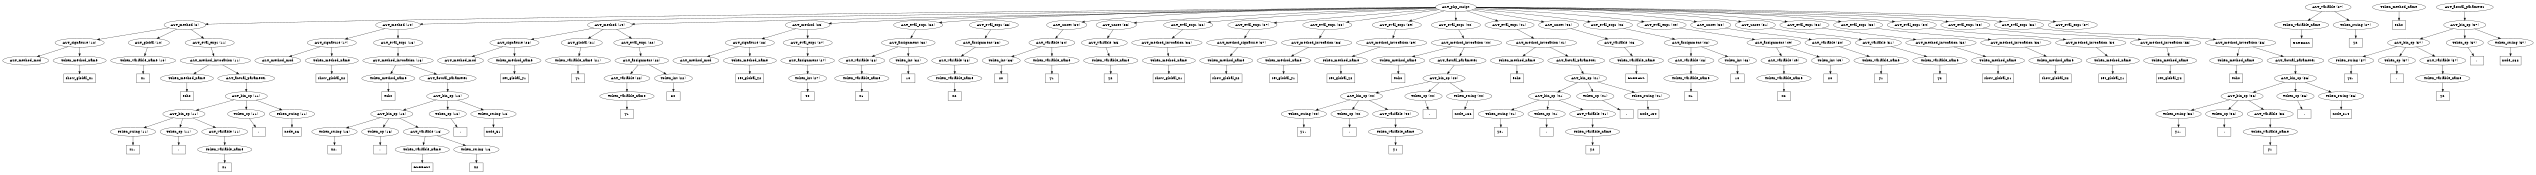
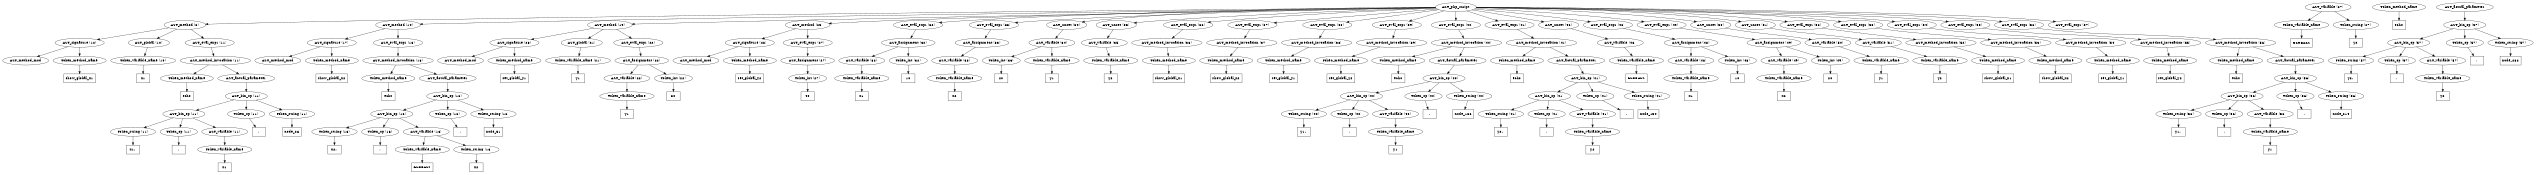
  digraph {
    n1 [label=AST_php_script]
    n2 [label="AST_method (8)"]
    n3 [label="AST_method (14)"]
    n4 [label="AST_method (19)"]
    n5 [label="AST_method (25)"]
    n6 [label="AST_eval_expr (32)"]
    n7 [label="AST_eval_expr (33)"]
    n8 [label="AST_unset (34)"]
    n9 [label="AST_unset (35)"]
    n10 [label="AST_eval_expr (36)"]
    n11 [label="AST_eval_expr (37)"]
    n12 [label="AST_eval_expr (38)"]
    n13 [label="AST_eval_expr (39)"]
    n14 [label="AST_eval_expr (40)"]
    n15 [label="AST_eval_expr (41)"]
    n16 [label="AST_unset (46)"]
    n17 [label="AST_eval_expr (48)"]
    n18 [label="AST_eval_expr (49)"]
    n19 [label="AST_unset (50)"]
    n20 [label="AST_unset (51)"]
    n21 [label="AST_eval_expr (52)"]
    n22 [label="AST_eval_expr (53)"]
    n23 [label="AST_eval_expr (54)"]
    n24 [label="AST_eval_expr (55)"]
    n25 [label="AST_eval_expr (56)"]
    n26 [label="AST_eval_expr (57)"]
    n27 [label="AST_signature (12)"]
    n28 [label="AST_global (10)"]
    n29 [label="AST_eval_expr (11)"]
    n30 [label="AST_signature (17)"]
    n31 [label="AST_eval_expr (16)"]
    n32 [label="AST_signature (23)"]
    n33 [label="AST_global (21)"]
    n34 [label="AST_eval_expr (22)"]
    n35 [label="AST_signature (28)"]
    n36 [label="AST_eval_expr (27)"]
    n37 [label="AST_assignment (32)"]
    n38 [label="AST_assignment (33)"]
    n39 [label="AST_variable (34)"]
    n40 [label="AST_variable (35)"]
    n41 [label="AST_method_invocation (36)"]
-   n42 [label="AST_method_signature (37)"]
+   n42 [label="AST_method_invocation (37)"]
    n43 [label="AST_method_invocation (38)"]
    n44 [label="AST_method_invocation (39)"]
    n45 [label="AST_method_invocation (40)"]
    n46 [label="AST_method_invocation (41)"]
    n47 [label="AST_variable (46)"]
    n48 [label="AST_assignment (48)"]
    n49 [label="AST_assignment (49)"]
    n50 [label="AST_variable (50)"]
    n51 [label="AST_variable (51)"]
    n52 [label="AST_method_invocation (52)"]
    n53 [label="AST_method_invocation (53)"]
    n54 [label="AST_method_invocation (54)"]
    n55 [label="AST_method_invocation (55)"]
    n56 [label="AST_method_invocation (56)"]
    n57 [label=AST_method_mod]
    n58 [label=Token_method_name]
    n59 [label="Token_variable_name (10)"]
    n60 [label="AST_method_invocation (11)"]
    n61 [label=show_global_x1 shape=box]
    n62 [label=x1 shape=box]
    n63 [label=Token_method_name]
    n64 [label=AST_actual_parameter]
    n65 [label=echo shape=box]
    n66 [label="AST_bin_op (11)"]
    n67 [label="AST_bin_op (11)"]
    n68 [label="Token_op (11)"]
    n69 [label="Token_string (11)"]
    n70 [label="Token_string (11)"]
    n71 [label="Token_op (11)"]
    n72 [label="AST_variable (11)"]
    n73 [label="." shape=box]
    node_26 [shape=box]
    n75 [label="x1: " shape=box]
    n76 [label="." shape=box]
    n77 [label=Token_variable_name]
    n78 [label=x1 shape=box]
    n79 [label=AST_method_mod]
    n80 [label=Token_method_name]
    n81 [label="AST_method_invocation (16)"]
    n82 [label=show_global_x2 shape=box]
    n83 [label=Token_method_name]
    n84 [label=AST_actual_parameter]
    n85 [label=echo shape=box]
    n86 [label="AST_bin_op (16)"]
    n87 [label="AST_bin_op (16)"]
    n88 [label="Token_op (16)"]
    n89 [label="Token_string (16)"]
    n90 [label="Token_string (16)"]
    n91 [label="Token_op (16)"]
    n92 [label="AST_variable (16)"]
    n93 [label="." shape=box]
    node_51 [shape=box]
    n95 [label="x2: " shape=box]
    n96 [label="." shape=box]
    n97 [label=Token_variable_name]
    n98 [label="Token_string (16)"]
    n99 [label=GLOBALS shape=box]
    n100 [label=x2 shape=box]
    n101 [label=AST_method_mod]
    n102 [label=Token_method_name]
    n103 [label="Token_variable_name (21)"]
    n104 [label="AST_assignment (22)"]
    n105 [label=set_global_y1 shape=box]
    n106 [label=y1 shape=box]
    n107 [label="AST_variable (22)"]
    n108 [label="Token_int (22)"]
    n109 [label=Token_variable_name]
    n110 [label=30 shape=box]
    n111 [label=y1 shape=box]
    n112 [label=AST_method_mod]
    n113 [label=Token_method_name]
    n114 [label="AST_assignment (27)"]
    n115 [label=set_global_y2 shape=box]
    n116 [label="Token_int (27)"]
    n117 [label="AST_variable (27)"]
    n118 [label=Token_variable_name]
    n119 [label="Token_string (27)"]
    n120 [label=40 shape=box]
    n121 [label=GLOBALS shape=box]
    n122 [label=y2 shape=box]
    n123 [label="AST_variable (32)"]
    n124 [label="Token_int (32)"]
    n125 [label=Token_variable_name]
    n126 [label=10 shape=box]
    n127 [label=x1 shape=box]
    n128 [label="AST_variable (33)"]
    n129 [label=Token_variable_name]
    n130 [label="Token_int (33)"]
    n131 [label=20 shape=box]
    n132 [label=x2 shape=box]
    n133 [label=Token_variable_name]
    n134 [label=y1 shape=box]
    n135 [label=Token_variable_name]
    n136 [label=y2 shape=box]
    n137 [label=Token_method_name]
    n138 [label=show_global_x1 shape=box]
    n139 [label=Token_method_name]
    n140 [label=show_global_x2 shape=box]
    n141 [label=Token_method_name]
    n142 [label=set_global_y1 shape=box]
    n143 [label=Token_method_name]
    n144 [label=set_global_y2 shape=box]
    n145 [label=Token_method_name]
    n146 [label=AST_actual_parameter]
    n147 [label=echo shape=box]
    n148 [label="AST_bin_op (40)"]
    n149 [label="AST_bin_op (40)"]
    n150 [label="Token_op (40)"]
    n151 [label="Token_string (40)"]
    n152 [label="Token_string (40)"]
    n153 [label="Token_op (40)"]
    n154 [label="AST_variable (40)"]
    n155 [label="." shape=box]
    node_136 [shape=box]
    n157 [label="y1: " shape=box]
    n158 [label="." shape=box]
    n159 [label=Token_variable_name]
    n160 [label=y1 shape=box]
    n161 [label=Token_method_name]
    n162 [label=AST_actual_parameter]
    n163 [label=echo shape=box]
    n164 [label="AST_bin_op (41)"]
    n165 [label="AST_bin_op (41)"]
    n166 [label="Token_op (41)"]
    n167 [label="Token_string (41)"]
    n168 [label="Token_string (41)"]
    n169 [label="Token_op (41)"]
    n170 [label="AST_variable (41)"]
    n171 [label="." shape=box]
    node_154 [shape=box]
    n173 [label="y2: " shape=box]
    n174 [label="." shape=box]
    n175 [label=Token_variable_name]
    n176 [label=y2 shape=box]
    n177 [label=Token_variable_name]
    n178 [label=GLOBALS shape=box]
    n179 [label="AST_variable (48)"]
    n180 [label="Token_int (48)"]
    n181 [label=Token_variable_name]
    n182 [label=10 shape=box]
    n183 [label=x1 shape=box]
    n184 [label="AST_variable (49)"]
    n185 [label="Token_int (49)"]
    n186 [label=Token_variable_name]
    n187 [label=20 shape=box]
    n188 [label=x2 shape=box]
    n189 [label=Token_variable_name]
    n190 [label=y1 shape=box]
    n191 [label=Token_variable_name]
    n192 [label=y2 shape=box]
    n193 [label=Token_method_name]
    n194 [label=show_global_x1 shape=box]
    n195 [label=Token_method_name]
    n196 [label=show_global_x2 shape=box]
    n197 [label=Token_method_name]
    n198 [label=set_global_y1 shape=box]
    n199 [label=Token_method_name]
    n200 [label=set_global_y2 shape=box]
    n201 [label=Token_method_name]
    n202 [label=AST_actual_parameter]
    n203 [label=echo shape=box]
    n204 [label="AST_bin_op (56)"]
    n205 [label="AST_bin_op (56)"]
    n206 [label="Token_op (56)"]
    n207 [label="Token_string (56)"]
    n208 [label="Token_string (56)"]
    n209 [label="Token_op (56)"]
    n210 [label="AST_variable (56)"]
    n211 [label="." shape=box]
    node_214 [shape=box]
    n213 [label="y1: " shape=box]
    n214 [label="." shape=box]
    n215 [label=Token_variable_name]
    n216 [label=y1 shape=box]
    n217 [label=Token_method_name]
    n218 [label=echo shape=box]
    n219 [label=AST_actual_parameter]
    n220 [label="AST_bin_op (57)"]
    n221 [label="AST_bin_op (57)"]
    n222 [label="Token_op (57)"]
    n223 [label="Token_string (57)"]
    n224 [label="Token_string (57)"]
    n225 [label="Token_op (57)"]
    n226 [label="AST_variable (57)"]
    n227 [label="." shape=box]
    node_232 [shape=box]
    n229 [label="y2: " shape=box]
    n230 [label="." shape=box]
    n231 [label=Token_variable_name]
    n232 [label=y2 shape=box]
    n1 -> n2
    n1 -> n3
    n1 -> n4
    n1 -> n5
    n1 -> n6
+   n1 -> n7
    n1 -> n8
    n1 -> n9
    n1 -> n10
    n1 -> n11
    n1 -> n12
    n1 -> n13
    n1 -> n14
    n1 -> n15
    n1 -> n16
    n1 -> n17
    n1 -> n18
    n1 -> n19
    n1 -> n20
    n1 -> n21
    n1 -> n22
    n1 -> n23
    n1 -> n24
    n1 -> n25
    n1 -> n26
    n2 -> n27
    n2 -> n28
    n2 -> n29
    n3 -> n30
    n3 -> n31
    n4 -> n32
    n4 -> n33
    n4 -> n34
    n5 -> n35
    n5 -> n36
    n6 -> n37
    n7 -> n38
    n8 -> n39
    n9 -> n40
    n10 -> n41
    n11 -> n42
    n12 -> n43
    n13 -> n44
    n14 -> n45
    n15 -> n46
    n16 -> n47
    n17 -> n48
    n18 -> n49
    n19 -> n50
    n20 -> n51
    n21 -> n52
    n22 -> n53
    n23 -> n54
    n24 -> n55
    n25 -> n56
    n27 -> n57
    n27 -> n58
    n28 -> n59
    n29 -> n60
    n30 -> n79
    n30 -> n80
    n31 -> n81
    n32 -> n101
    n32 -> n102
    n33 -> n103
    n34 -> n104
    n35 -> n112
    n35 -> n113
    n36 -> n114
    n37 -> n123
    n37 -> n124
    n38 -> n128
    n39 -> n130
    n39 -> n133
    n40 -> n135
    n41 -> n137
    n42 -> n139
    n43 -> n141
    n44 -> n143
    n45 -> n145
    n45 -> n146
    n46 -> n161
    n46 -> n162
    n47 -> n177
    n48 -> n179
    n48 -> n180
    n49 -> n184
    n49 -> n185
    n50 -> n189
    n51 -> n191
    n52 -> n193
    n53 -> n195
    n54 -> n197
    n55 -> n199
    n56 -> n201
    n56 -> n202
    n58 -> n61
    n59 -> n62
    n60 -> n63
    n60 -> n64
    n63 -> n65
    n64 -> n66
    n66 -> n67
    n66 -> n68
    n66 -> n69
    n67 -> n70
    n67 -> n71
    n67 -> n72
    n68 -> n73
    n69 -> node_26
    n70 -> n75
    n71 -> n76
    n72 -> n77
    n77 -> n78
    n80 -> n82
    n81 -> n83
    n81 -> n84
    n83 -> n85
    n84 -> n86
    n86 -> n87
    n86 -> n88
    n86 -> n89
    n87 -> n90
    n87 -> n91
    n87 -> n92
    n88 -> n93
    n89 -> node_51
    n90 -> n95
    n91 -> n96
    n92 -> n97
    n92 -> n98
    n97 -> n99
    n98 -> n100
    n102 -> n105
    n103 -> n106
    n104 -> n107
    n104 -> n108
    n107 -> n109
    n108 -> n110
    n109 -> n111
    n113 -> n115
    n114 -> n116
    n116 -> n120
    n117 -> n118
    n117 -> n119
    n118 -> n121
    n119 -> n122
    n123 -> n125
    n124 -> n126
    n125 -> n127
    n128 -> n129
    n129 -> n132
    n130 -> n131
    n133 -> n134
    n135 -> n136
    n137 -> n138
    n139 -> n140
    n141 -> n142
    n143 -> n144
    n145 -> n147
    n146 -> n148
    n148 -> n149
    n148 -> n150
    n148 -> n151
    n149 -> n152
    n149 -> n153
    n149 -> n154
    n150 -> n155
    n151 -> node_136
    n152 -> n157
    n153 -> n158
    n154 -> n159
    n159 -> n160
    n161 -> n163
    n162 -> n164
    n164 -> n165
    n164 -> n166
    n164 -> n167
    n165 -> n168
    n165 -> n169
    n165 -> n170
    n166 -> n171
    n167 -> node_154
    n168 -> n173
    n169 -> n174
    n170 -> n175
    n175 -> n176
    n177 -> n178
    n179 -> n181
    n180 -> n182
    n181 -> n183
    n184 -> n186
    n185 -> n187
    n186 -> n188
    n189 -> n190
    n191 -> n192
    n193 -> n194
    n195 -> n196
    n197 -> n198
    n199 -> n200
    n201 -> n203
    n202 -> n204
    n204 -> n205
    n204 -> n206
    n204 -> n207
    n205 -> n208
    n205 -> n209
    n205 -> n210
    n206 -> n211
    n207 -> node_214
    n208 -> n213
    n209 -> n214
    n210 -> n215
    n215 -> n216
    n217 -> n218
    n219 -> n220
    n220 -> n221
    n220 -> n222
    n220 -> n223
    n221 -> n224
    n221 -> n225
    n221 -> n226
    n222 -> n227
    n223 -> node_232
    n224 -> n229
    n225 -> n230
    n226 -> n231
    n231 -> n232
  }
